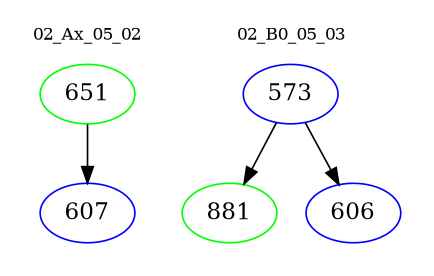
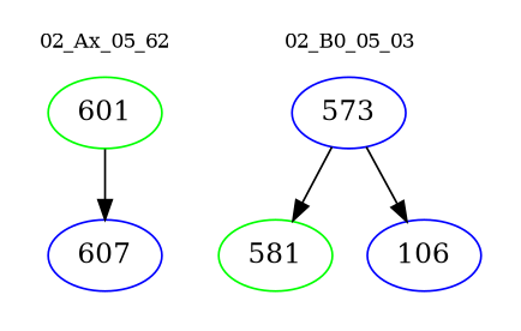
  digraph {
    node [color=blue]
    edge [color=black]
-   n1 [color=green label=651]
+   n1 [color=green label=601]
    n2 [label=607]
-   n3 [color=green label=881]
+   n3 [color=green label=581]
    n4 [label=573]
-   n5 [label=606]
+   n5 [label=106]
    subgraph cluster_1 {
      color=white
      fontsize=10
-     label="02_Ax_05_02"
+     label="02_Ax_05_62"
      n1
      n2
    }
    subgraph cluster_2 {
      color=white
      fontsize=10
      label="02_B0_05_03"
      n3
      n4
      n5
    }
    n1 -> n2
    n4 -> n3
    n4 -> n5
  }
